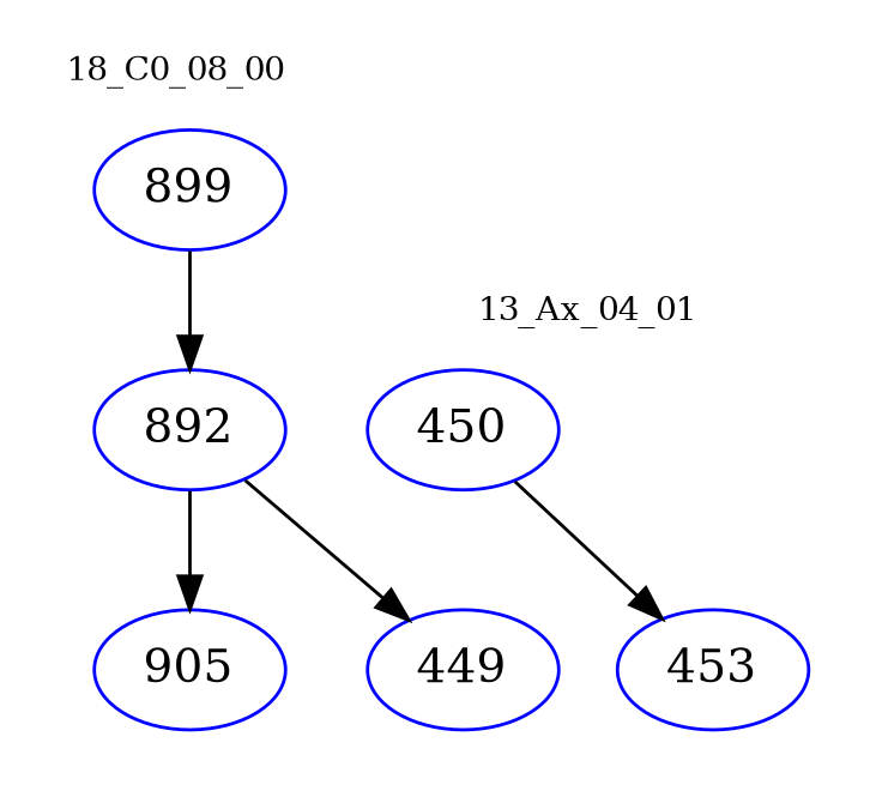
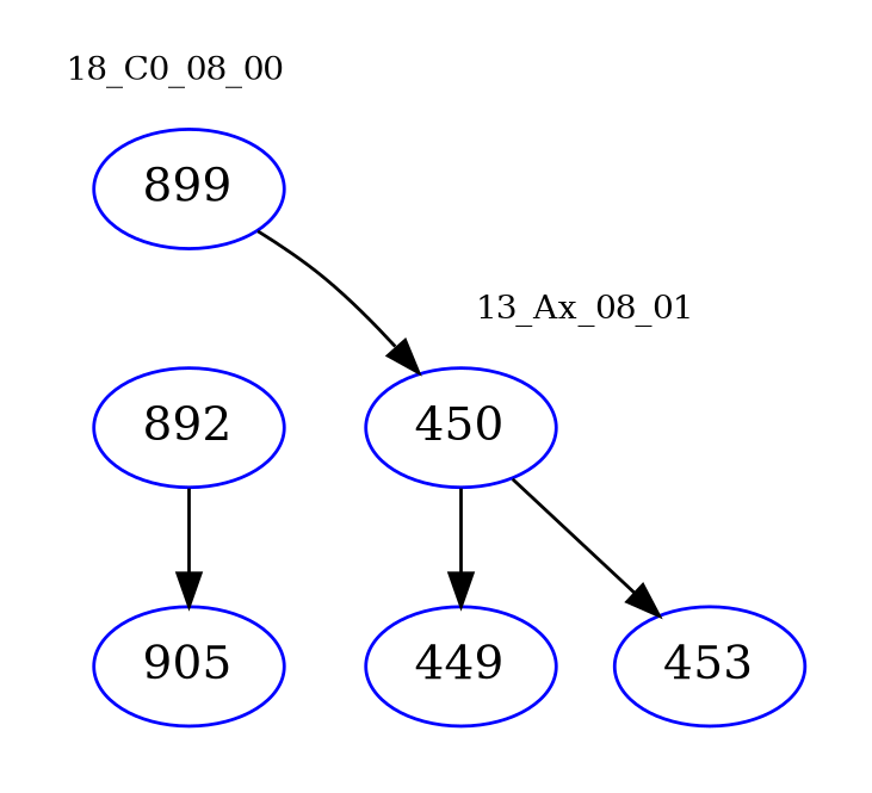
  digraph {
    node [color=blue]
    edge [color=black]
    n1 [label=450]
    n2 [label=449]
    n3 [label=453]
    n4 [label=899]
    n5 [label=892]
    n6 [label=905]
    subgraph cluster_1 {
      color=white
      fontsize=10
-     label="13_Ax_04_01"
+     label="13_Ax_08_01"
      n1
      n2
      n3
    }
    subgraph cluster_2 {
      color=white
      fontsize=10
      label="18_C0_08_00"
      n4
      n5
      n6
    }
-   n5 -> n2
+   n1 -> n2
    n1 -> n3
-   n4 -> n5
+   n4 -> n1
    n5 -> n6
  }
